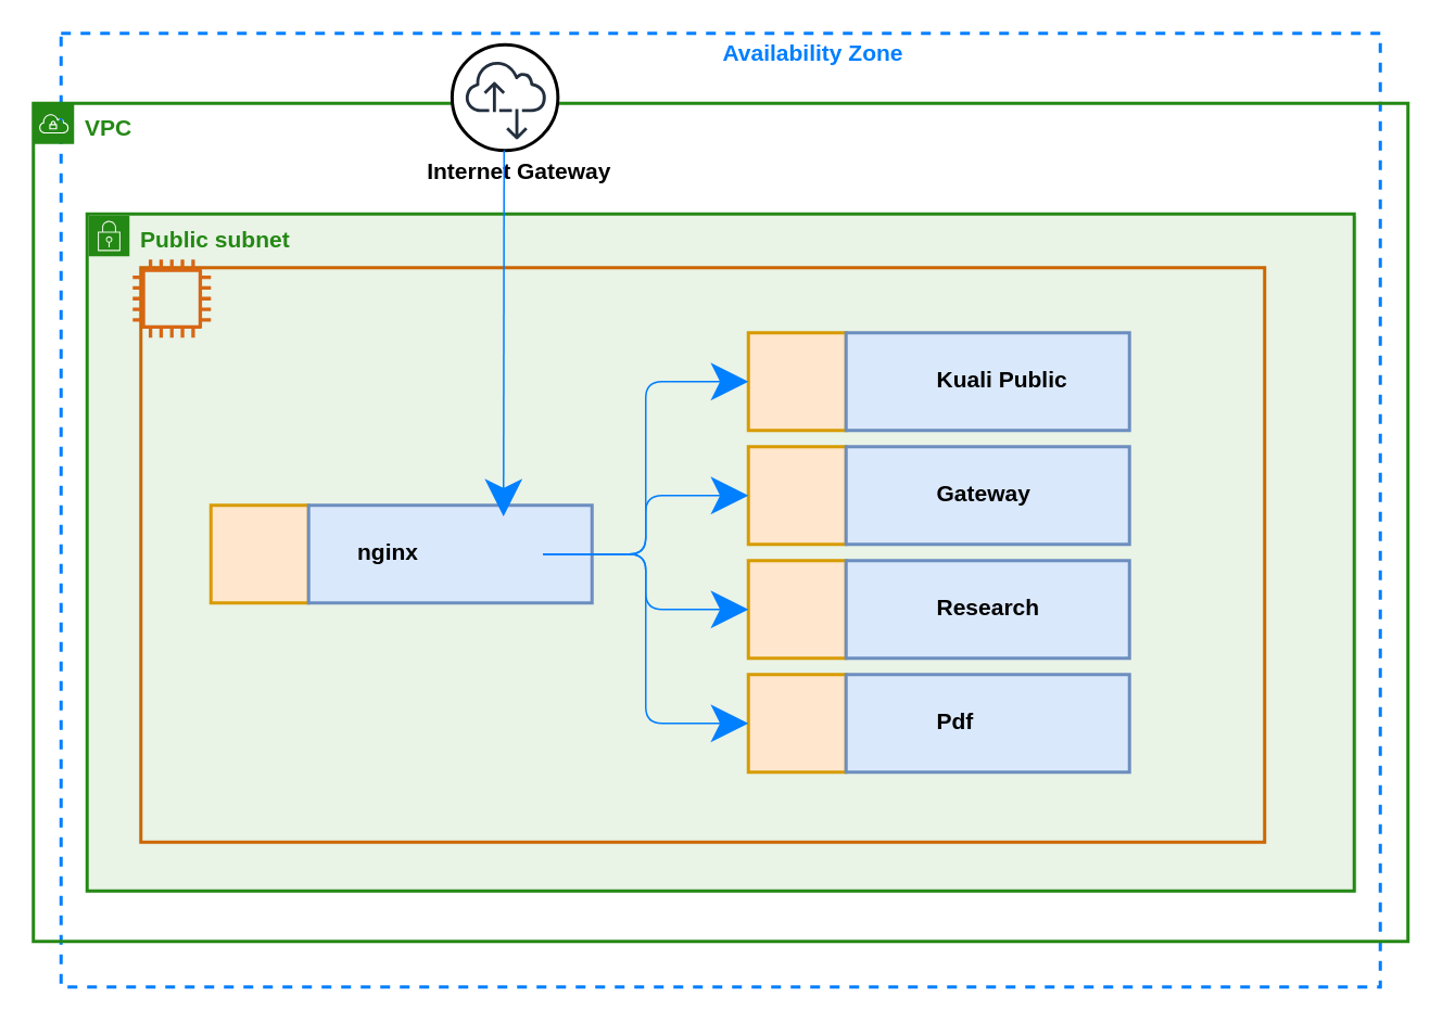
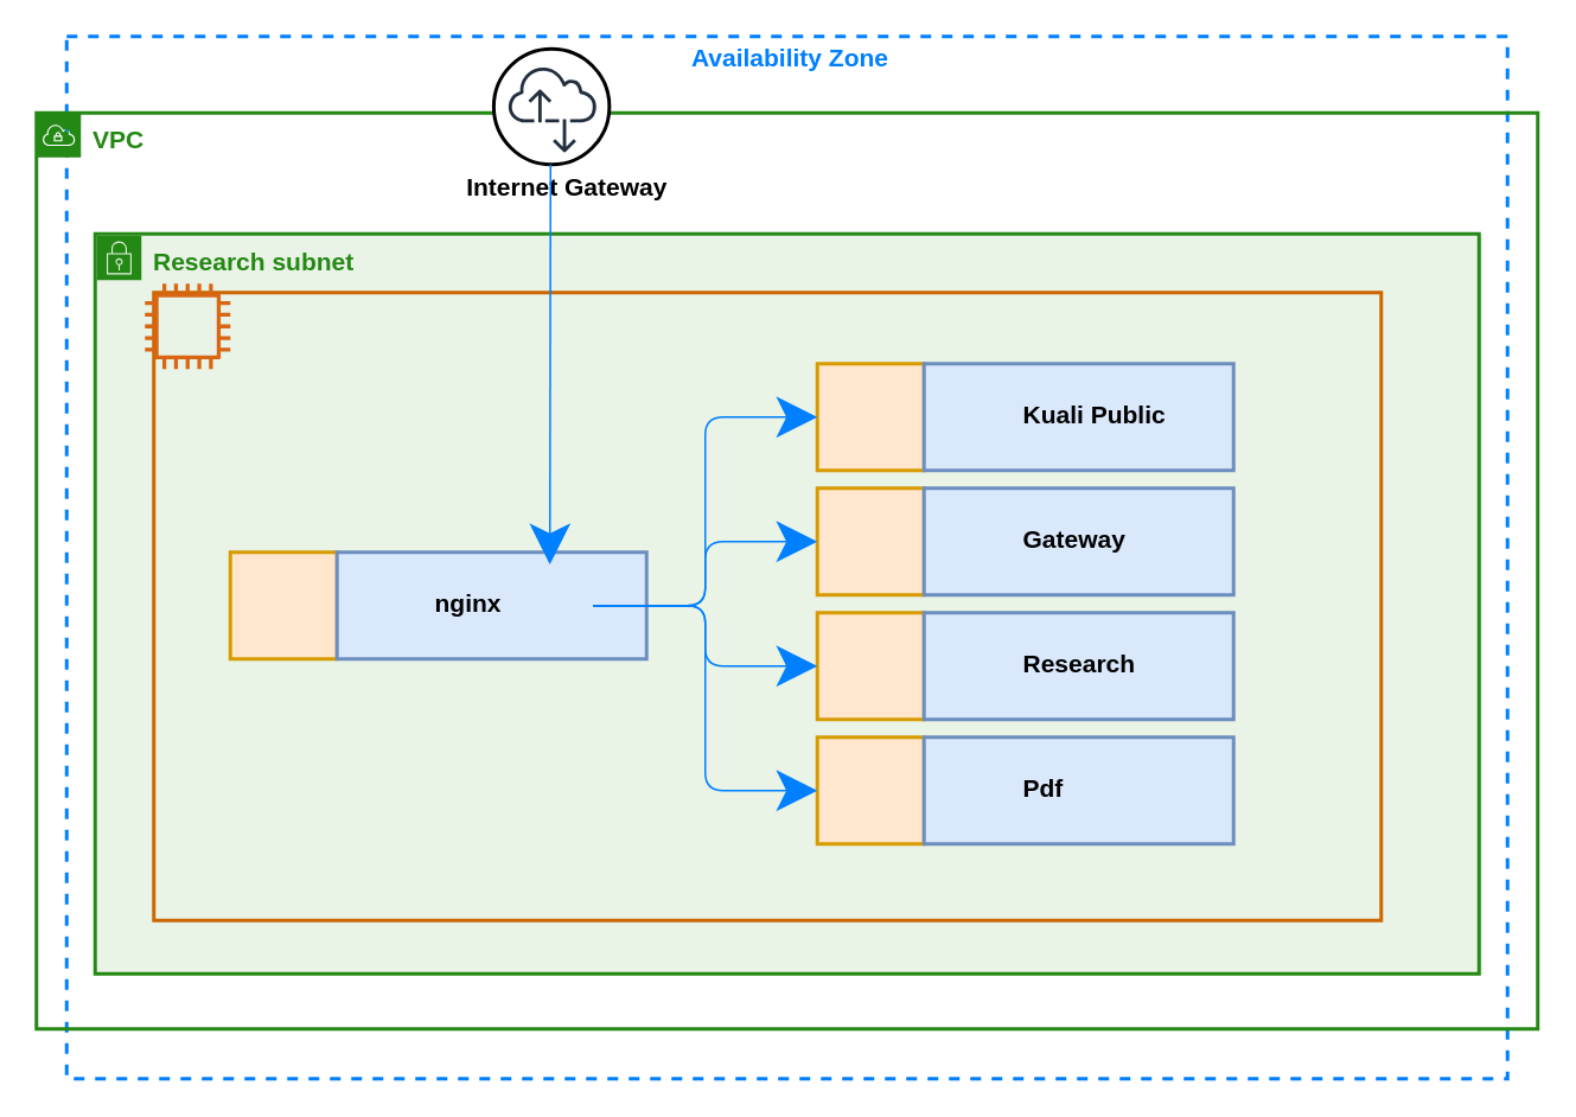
  <mxCell id="0" />
  <mxCell id="1" parent="0" />
  <mxCell id="2" value="" style="rounded=0;whiteSpace=wrap;html=1;fillColor=none;dashed=1;strokeWidth=2;strokeColor=#007FFF;" vertex="1" parent="1"><mxGeometry x="37" y="20" width="810" height="586" as="geometry" /></mxCell>
  <mxCell id="3" value="VPC" style="points=[[0,0],[0.25,0],[0.5,0],[0.75,0],[1,0],[1,0.25],[1,0.5],[1,0.75],[1,1],[0.75,1],[0.5,1],[0.25,1],[0,1],[0,0.75],[0,0.5],[0,0.25]];outlineConnect=0;gradientColor=none;html=1;whiteSpace=wrap;fontSize=14;fontStyle=1;shape=mxgraph.aws4.group;grIcon=mxgraph.aws4.group_vpc;strokeColor=#248814;fillColor=none;verticalAlign=top;align=left;spacingLeft=30;fontColor=#248814;dashed=0;strokeWidth=2;" parent="1" vertex="1"><mxGeometry x="20" y="63" width="844" height="515" as="geometry" /></mxCell>
- <mxCell id="4" value="Public subnet" style="points=[[0,0],[0.25,0],[0.5,0],[0.75,0],[1,0],[1,0.25],[1,0.5],[1,0.75],[1,1],[0.75,1],[0.5,1],[0.25,1],[0,1],[0,0.75],[0,0.5],[0,0.25]];outlineConnect=0;gradientColor=none;html=1;whiteSpace=wrap;fontSize=14;fontStyle=1;shape=mxgraph.aws4.group;grIcon=mxgraph.aws4.group_security_group;grStroke=0;strokeColor=#248814;fillColor=#E9F3E6;verticalAlign=top;align=left;spacingLeft=30;fontColor=#248814;dashed=0;strokeWidth=1;perimeterSpacing=0;labelBorderColor=none;" parent="1" vertex="1"><mxGeometry x="54" y="132" width="779" height="416" as="geometry" /></mxCell>
+ <mxCell id="4" value="Research subnet" style="points=[[0,0],[0.25,0],[0.5,0],[0.75,0],[1,0],[1,0.25],[1,0.5],[1,0.75],[1,1],[0.75,1],[0.5,1],[0.25,1],[0,1],[0,0.75],[0,0.5],[0,0.25]];outlineConnect=0;gradientColor=none;html=1;whiteSpace=wrap;fontSize=14;fontStyle=1;shape=mxgraph.aws4.group;grIcon=mxgraph.aws4.group_security_group;grStroke=0;strokeColor=#248814;fillColor=#E9F3E6;verticalAlign=top;align=left;spacingLeft=30;fontColor=#248814;dashed=0;strokeWidth=1;perimeterSpacing=0;labelBorderColor=none;" parent="1" vertex="1"><mxGeometry x="54" y="132" width="779" height="416" as="geometry" /></mxCell>
  <mxCell id="5" value="" style="whiteSpace=wrap;html=1;strokeColor=#248814;strokeWidth=2;fillColor=none;fontSize=14;" parent="1" vertex="1"><mxGeometry x="53" y="131" width="778" height="416" as="geometry" /></mxCell>
  <mxCell id="6" value="" style="rounded=0;whiteSpace=wrap;html=1;fillColor=none;strokeColor=#CC6600;strokeWidth=2;" parent="1" vertex="1"><mxGeometry x="86" y="164" width="690" height="353" as="geometry" /></mxCell>
  <mxCell id="7" value="" style="group;strokeWidth=2;" parent="1" vertex="1" connectable="0"><mxGeometry x="137" y="315" width="160" height="70" as="geometry" /></mxCell>
  <mxCell id="8" value="" style="group;strokeWidth=2;" parent="7" vertex="1" connectable="0"><mxGeometry width="160" height="70" as="geometry" /></mxCell>
  <mxCell id="9" value="" style="group;container=1;strokeWidth=2;" parent="8" vertex="1" connectable="0"><mxGeometry x="56" width="104" height="70" as="geometry" /></mxCell>
  <mxCell id="10" value="" style="rounded=0;whiteSpace=wrap;html=1;fillColor=#ffe6cc;strokeColor=#d79b00;strokeWidth=2;" parent="9" vertex="1"><mxGeometry x="-64" y="-5" width="60" height="60" as="geometry" /></mxCell>
  <mxCell id="11" value="" style="rounded=0;whiteSpace=wrap;html=1;fillColor=#dae8fc;strokeColor=#6c8ebf;strokeWidth=2;" parent="9" vertex="1"><mxGeometry x="-4" y="-5" width="174" height="60" as="geometry" /></mxCell>
  <mxCell id="12" value="" style="shape=image;html=1;verticalAlign=top;verticalLabelPosition=bottom;labelBackgroundColor=#ffffff;imageAspect=0;aspect=fixed;image=https://cdn4.iconfinder.com/data/icons/logos-brands-5/24/nginx-128.png;strokeWidth=2;" parent="9" vertex="1"><mxGeometry x="90" width="50" height="50" as="geometry" /></mxCell>
- <mxCell id="13" value="&lt;font style=&quot;font-size: 14px&quot;&gt;&lt;b&gt;nginx&lt;/b&gt;&lt;/font&gt;" style="text;html=1;strokeColor=none;fillColor=none;align=center;verticalAlign=middle;whiteSpace=wrap;rounded=0;strokeWidth=2;" parent="8" vertex="1"><mxGeometry x="81" y="14" width="40" height="20" as="geometry" /></mxCell>
+ <mxCell id="13" value="&lt;font style=&quot;font-size: 14px&quot;&gt;&lt;b&gt;nginx&lt;/b&gt;&lt;/font&gt;" style="text;html=1;strokeColor=none;fillColor=none;align=center;verticalAlign=middle;whiteSpace=wrap;rounded=0;strokeWidth=2;" parent="8" vertex="1"><mxGeometry x="106" y="14" width="40" height="20" as="geometry" /></mxCell>
  <mxCell id="14" value="" style="shape=image;html=1;verticalAlign=top;verticalLabelPosition=bottom;labelBackgroundColor=#ffffff;imageAspect=0;aspect=fixed;image=https://cdn4.iconfinder.com/data/icons/logos-and-brands/512/97_Docker_logo_logos-128.png;strokeWidth=2;" parent="8" vertex="1"><mxGeometry width="49" height="49" as="geometry" /></mxCell>
  <mxCell id="15" value="" style="group;strokeWidth=2;" parent="1" vertex="1" connectable="0"><mxGeometry x="467" y="209" width="217" height="70" as="geometry" /></mxCell>
  <mxCell id="16" value="" style="group;strokeWidth=2;" parent="15" vertex="1" connectable="0"><mxGeometry width="217" height="70" as="geometry" /></mxCell>
  <mxCell id="17" value="" style="group;container=1;strokeWidth=2;" parent="16" vertex="1" connectable="0"><mxGeometry x="56" width="104" height="70" as="geometry" /></mxCell>
  <mxCell id="18" value="" style="rounded=0;whiteSpace=wrap;html=1;fillColor=#ffe6cc;strokeColor=#d79b00;strokeWidth=2;" parent="17" vertex="1"><mxGeometry x="-64" y="-5" width="60" height="60" as="geometry" /></mxCell>
  <mxCell id="19" value="" style="rounded=0;whiteSpace=wrap;html=1;fillColor=#dae8fc;strokeColor=#6c8ebf;strokeWidth=2;" parent="17" vertex="1"><mxGeometry x="-4" y="-5" width="174" height="60" as="geometry" /></mxCell>
  <mxCell id="20" value="" style="shape=image;html=1;verticalAlign=top;verticalLabelPosition=bottom;labelBackgroundColor=#ffffff;imageAspect=0;aspect=fixed;image=https://cdn0.iconfinder.com/data/icons/flat-round-system/512/java-128.png;strokeWidth=2;" parent="17" vertex="1"><mxGeometry x="2" y="2.5" width="46.5" height="46.5" as="geometry" /></mxCell>
  <mxCell id="21" value="&lt;font style=&quot;font-size: 14px&quot;&gt;&lt;b&gt;Kuali Public&lt;/b&gt;&lt;/font&gt;" style="text;html=1;strokeColor=none;fillColor=none;align=left;verticalAlign=middle;whiteSpace=wrap;rounded=0;strokeWidth=2;" parent="16" vertex="1"><mxGeometry x="106" y="14" width="111" height="20" as="geometry" /></mxCell>
  <mxCell id="22" value="" style="shape=image;html=1;verticalAlign=top;verticalLabelPosition=bottom;labelBackgroundColor=#ffffff;imageAspect=0;aspect=fixed;image=https://cdn4.iconfinder.com/data/icons/logos-and-brands/512/97_Docker_logo_logos-128.png;strokeWidth=2;" parent="16" vertex="1"><mxGeometry width="49" height="49" as="geometry" /></mxCell>
  <mxCell id="23" value="" style="group;strokeWidth=2;" parent="1" vertex="1" connectable="0"><mxGeometry x="467" y="279" width="217" height="70" as="geometry" /></mxCell>
  <mxCell id="24" value="" style="group;strokeWidth=2;" parent="23" vertex="1" connectable="0"><mxGeometry width="217" height="70" as="geometry" /></mxCell>
  <mxCell id="25" value="" style="group;container=1;strokeWidth=2;" parent="24" vertex="1" connectable="0"><mxGeometry x="56" width="104" height="70" as="geometry" /></mxCell>
  <mxCell id="26" value="" style="rounded=0;whiteSpace=wrap;html=1;fillColor=#ffe6cc;strokeColor=#d79b00;strokeWidth=2;" parent="25" vertex="1"><mxGeometry x="-64" y="-5" width="60" height="60" as="geometry" /></mxCell>
  <mxCell id="27" value="" style="rounded=0;whiteSpace=wrap;html=1;fillColor=#dae8fc;strokeColor=#6c8ebf;strokeWidth=2;" parent="25" vertex="1"><mxGeometry x="-4" y="-5" width="174" height="60" as="geometry" /></mxCell>
  <mxCell id="28" value="" style="shape=image;html=1;verticalAlign=top;verticalLabelPosition=bottom;labelBackgroundColor=#ffffff;imageAspect=0;aspect=fixed;image=https://cdn2.iconfinder.com/data/icons/amazon-aws-stencils/100/SDKs_copy_nodeJS-128.png;strokeWidth=2;" parent="25" vertex="1"><mxGeometry x="-8" y="-8" width="67" height="67" as="geometry" /></mxCell>
  <mxCell id="29" value="&lt;font style=&quot;font-size: 14px&quot;&gt;&lt;b&gt;Gateway&lt;/b&gt;&lt;/font&gt;" style="text;html=1;strokeColor=none;fillColor=none;align=left;verticalAlign=middle;whiteSpace=wrap;rounded=0;strokeWidth=2;" parent="24" vertex="1"><mxGeometry x="106" y="14" width="111" height="20" as="geometry" /></mxCell>
  <mxCell id="30" value="" style="shape=image;html=1;verticalAlign=top;verticalLabelPosition=bottom;labelBackgroundColor=#ffffff;imageAspect=0;aspect=fixed;image=https://cdn4.iconfinder.com/data/icons/logos-and-brands/512/97_Docker_logo_logos-128.png;strokeWidth=2;" parent="24" vertex="1"><mxGeometry width="49" height="49" as="geometry" /></mxCell>
  <mxCell id="31" value="" style="group" parent="1" vertex="1" connectable="0"><mxGeometry x="137" y="419" width="340" height="121" as="geometry" /></mxCell>
  <mxCell id="32" value="" style="group" parent="31" vertex="1" connectable="0"><mxGeometry width="340" height="121" as="geometry" /></mxCell>
  <mxCell id="33" value="" style="group;container=1;" parent="32" vertex="1" connectable="0"><mxGeometry x="56" width="284" height="121" as="geometry" /></mxCell>
  <mxCell id="34" value="" style="rounded=0;whiteSpace=wrap;html=1;fillColor=#ffe6cc;strokeColor=#d79b00;strokeWidth=2;" parent="33" vertex="1"><mxGeometry x="266" y="-75" width="60" height="60" as="geometry" /></mxCell>
  <mxCell id="35" value="" style="rounded=0;whiteSpace=wrap;html=1;fillColor=#dae8fc;strokeColor=#6c8ebf;strokeWidth=2;" parent="33" vertex="1"><mxGeometry x="326" y="-75" width="174" height="60" as="geometry" /></mxCell>
  <mxCell id="36" value="" style="shape=image;html=1;verticalAlign=top;verticalLabelPosition=bottom;labelBackgroundColor=#ffffff;imageAspect=0;aspect=fixed;image=https://cdn2.iconfinder.com/data/icons/amazon-aws-stencils/100/SDKs_copy_nodeJS-128.png;strokeWidth=2;" parent="33" vertex="1"><mxGeometry x="322" y="-78" width="67" height="67" as="geometry" /></mxCell>
  <mxCell id="37" value="&lt;font style=&quot;font-size: 14px&quot;&gt;&lt;b&gt;Research&lt;/b&gt;&lt;/font&gt;" style="text;html=1;strokeColor=none;fillColor=none;align=left;verticalAlign=middle;whiteSpace=wrap;rounded=0;strokeWidth=2;" parent="32" vertex="1"><mxGeometry x="436" y="-56" width="111" height="20" as="geometry" /></mxCell>
  <mxCell id="38" value="" style="shape=image;html=1;verticalAlign=top;verticalLabelPosition=bottom;labelBackgroundColor=#ffffff;imageAspect=0;aspect=fixed;image=https://cdn4.iconfinder.com/data/icons/logos-and-brands/512/97_Docker_logo_logos-128.png;strokeWidth=2;" parent="32" vertex="1"><mxGeometry x="330" y="-70" width="49" height="49" as="geometry" /></mxCell>
  <mxCell id="39" value="" style="group" parent="1" vertex="1" connectable="0"><mxGeometry x="137" y="489" width="217" height="70" as="geometry" /></mxCell>
  <mxCell id="40" value="" style="group" parent="39" vertex="1" connectable="0"><mxGeometry width="217" height="70" as="geometry" /></mxCell>
  <mxCell id="41" value="" style="group;container=1;" parent="40" vertex="1" connectable="0"><mxGeometry x="56" width="104" height="70" as="geometry" /></mxCell>
  <mxCell id="42" value="" style="rounded=0;whiteSpace=wrap;html=1;fillColor=#ffe6cc;strokeColor=#d79b00;strokeWidth=2;" parent="41" vertex="1"><mxGeometry x="266" y="-75" width="60" height="60" as="geometry" /></mxCell>
  <mxCell id="43" value="" style="rounded=0;whiteSpace=wrap;html=1;fillColor=#dae8fc;strokeColor=#6c8ebf;strokeWidth=2;" parent="41" vertex="1"><mxGeometry x="326" y="-75" width="174" height="60" as="geometry" /></mxCell>
  <mxCell id="44" value="" style="shape=image;html=1;verticalAlign=top;verticalLabelPosition=bottom;labelBackgroundColor=#ffffff;imageAspect=0;aspect=fixed;image=https://cdn2.iconfinder.com/data/icons/amazon-aws-stencils/100/SDKs_copy_nodeJS-128.png;strokeWidth=2;" parent="41" vertex="1"><mxGeometry x="322" y="-78" width="67" height="67" as="geometry" /></mxCell>
  <mxCell id="45" value="&lt;font style=&quot;font-size: 14px&quot;&gt;&lt;b&gt;Pdf&lt;/b&gt;&lt;/font&gt;" style="text;html=1;strokeColor=none;fillColor=none;align=left;verticalAlign=middle;whiteSpace=wrap;rounded=0;strokeWidth=2;" parent="40" vertex="1"><mxGeometry x="436" y="-56" width="111" height="20" as="geometry" /></mxCell>
  <mxCell id="46" value="" style="shape=image;html=1;verticalAlign=top;verticalLabelPosition=bottom;labelBackgroundColor=#ffffff;imageAspect=0;aspect=fixed;image=https://cdn4.iconfinder.com/data/icons/logos-and-brands/512/97_Docker_logo_logos-128.png;strokeWidth=2;" parent="40" vertex="1"><mxGeometry x="330" y="-70" width="49" height="49" as="geometry" /></mxCell>
  <mxCell id="47" value="" style="group" parent="1" vertex="1" connectable="0"><mxGeometry x="81" y="159" width="48" height="48" as="geometry" /></mxCell>
  <mxCell id="48" value="" style="outlineConnect=0;fontColor=#232F3E;gradientColor=none;fillColor=#D86613;strokeColor=none;dashed=0;verticalLabelPosition=bottom;verticalAlign=top;align=center;html=1;fontSize=12;fontStyle=0;aspect=fixed;pointerEvents=1;shape=mxgraph.aws4.instance2;" parent="47" vertex="1"><mxGeometry width="48" height="48" as="geometry" /></mxCell>
  <mxCell id="49" value="" style="group" parent="1" vertex="1" connectable="0"><mxGeometry x="253" y="27" width="116" height="85" as="geometry" /></mxCell>
  <mxCell id="50" value="" style="ellipse;whiteSpace=wrap;html=1;aspect=fixed;strokeColor=#000000;strokeWidth=2;fillColor=#ffffff;" parent="49" vertex="1"><mxGeometry x="24.092" width="65" height="65" as="geometry" /></mxCell>
  <mxCell id="51" value="" style="outlineConnect=0;fontColor=#232F3E;gradientColor=none;fillColor=#232F3E;strokeColor=none;dashed=0;verticalLabelPosition=bottom;verticalAlign=top;align=center;html=1;fontSize=12;fontStyle=0;aspect=fixed;pointerEvents=1;shape=mxgraph.aws4.internet_alt2;" parent="49" vertex="1"><mxGeometry x="32.123" y="9.167" width="50" height="50" as="geometry" /></mxCell>
  <mxCell id="52" value="&lt;font style=&quot;font-size: 14px&quot;&gt;&lt;b&gt;Internet Gateway&lt;/b&gt;&lt;/font&gt;" style="text;html=1;resizable=0;autosize=1;align=center;verticalAlign=middle;points=[];fillColor=none;strokeColor=none;rounded=0;" parent="49" vertex="1"><mxGeometry y="68.333" width="130" height="20" as="geometry" /></mxCell>
  <mxCell id="53" value="" style="endArrow=classic;html=1;fontSize=14;fontColor=#248814;exitX=0.478;exitY=1.142;exitDx=0;exitDy=0;exitPerimeter=0;entryX=0.342;entryY=0.493;entryDx=0;entryDy=0;entryPerimeter=0;strokeColor=#007FFF;endSize=20;" parent="1" source="51" target="3" edge="1"><mxGeometry width="50" height="50" relative="1" as="geometry"><mxPoint x="301" y="259" as="sourcePoint" /><mxPoint x="351" y="209" as="targetPoint" /></mxGeometry></mxCell>
  <mxCell id="54" value="" style="endArrow=classic;html=1;strokeColor=#007FFF;fontSize=14;fontColor=#248814;edgeStyle=elbowEdgeStyle;entryX=0;entryY=0.5;entryDx=0;entryDy=0;endSize=20;" parent="1" source="12" target="18" edge="1"><mxGeometry width="50" height="50" relative="1" as="geometry"><mxPoint x="377" y="329" as="sourcePoint" /><mxPoint x="427" y="279" as="targetPoint" /></mxGeometry></mxCell>
  <mxCell id="55" value="" style="endArrow=classic;html=1;strokeColor=#007FFF;fontSize=14;fontColor=#248814;edgeStyle=elbowEdgeStyle;entryX=0;entryY=0.5;entryDx=0;entryDy=0;endSize=20;exitX=1;exitY=0.5;exitDx=0;exitDy=0;" parent="1" source="12" target="26" edge="1"><mxGeometry width="50" height="50" relative="1" as="geometry"><mxPoint x="343" y="350" as="sourcePoint" /><mxPoint x="449" y="244" as="targetPoint" /></mxGeometry></mxCell>
  <mxCell id="56" value="" style="endArrow=classic;html=1;strokeColor=#007FFF;fontSize=14;fontColor=#248814;edgeStyle=elbowEdgeStyle;entryX=0;entryY=0.5;entryDx=0;entryDy=0;endSize=20;exitX=1;exitY=0.5;exitDx=0;exitDy=0;" parent="1" source="12" target="34" edge="1"><mxGeometry width="50" height="50" relative="1" as="geometry"><mxPoint x="343" y="350" as="sourcePoint" /><mxPoint x="449" y="314" as="targetPoint" /></mxGeometry></mxCell>
  <mxCell id="57" value="" style="endArrow=classic;html=1;strokeColor=#007FFF;fontSize=14;fontColor=#248814;edgeStyle=elbowEdgeStyle;endSize=20;" parent="1" source="12" target="42" edge="1"><mxGeometry width="50" height="50" relative="1" as="geometry"><mxPoint x="343" y="350" as="sourcePoint" /><mxPoint x="449" y="384" as="targetPoint" /></mxGeometry></mxCell>
- <mxCell id="58" value="&lt;font style=&quot;font-size: 14px&quot; color=&quot;#007fff&quot;&gt;&lt;b&gt;Availability Zone&lt;/b&gt;&lt;/font&gt;" style="text;html=1;strokeColor=none;fillColor=none;align=center;verticalAlign=middle;whiteSpace=wrap;rounded=0;dashed=1;" vertex="1" parent="1"><mxGeometry x="430" y="22" width="138" height="20" as="geometry" /></mxCell>
+ <mxCell id="58" value="&lt;font style=&quot;font-size: 14px&quot; color=&quot;#007fff&quot;&gt;&lt;b&gt;Availability Zone&lt;/b&gt;&lt;/font&gt;" style="text;html=1;strokeColor=none;fillColor=none;align=center;verticalAlign=middle;whiteSpace=wrap;rounded=0;dashed=1;" vertex="1" parent="1"><mxGeometry x="375" y="22" width="138" height="20" as="geometry" /></mxCell>
